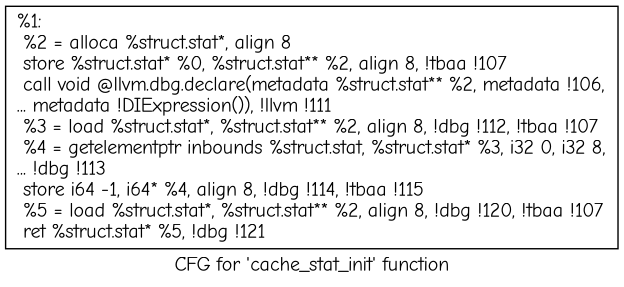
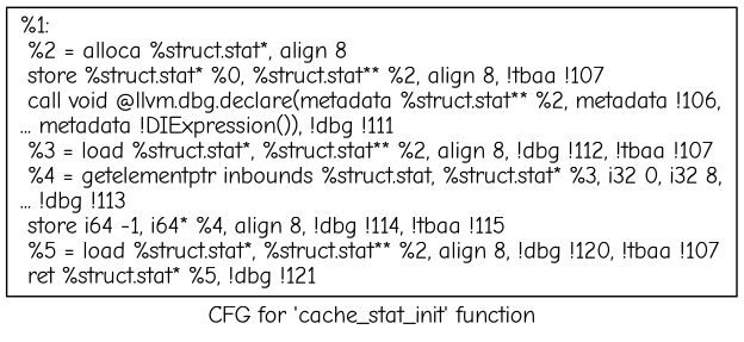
  digraph {
    label="CFG for 'cache_stat_init' function"
    fontname="Comic Neue"
-   n1 [label="{%1:\l  %2 = alloca %struct.stat*, align 8\l  store %struct.stat* %0, %struct.stat** %2, align 8, !tbaa !107\l  call void @llvm.dbg.declare(metadata %struct.stat** %2, metadata !106,\l... metadata !DIExpression()), !llvm !111\l  %3 = load %struct.stat*, %struct.stat** %2, align 8, !dbg !112, !tbaa !107\l  %4 = getelementptr inbounds %struct.stat, %struct.stat* %3, i32 0, i32 8,\l... !dbg !113\l  store i64 -1, i64* %4, align 8, !dbg !114, !tbaa !115\l  %5 = load %struct.stat*, %struct.stat** %2, align 8, !dbg !120, !tbaa !107\l  ret %struct.stat* %5, !dbg !121\l}" shape=record fontname="Comic Neue"]
+   n1 [label="{%1:\l  %2 = alloca %struct.stat*, align 8\l  store %struct.stat* %0, %struct.stat** %2, align 8, !tbaa !107\l  call void @llvm.dbg.declare(metadata %struct.stat** %2, metadata !106,\l... metadata !DIExpression()), !dbg !111\l  %3 = load %struct.stat*, %struct.stat** %2, align 8, !dbg !112, !tbaa !107\l  %4 = getelementptr inbounds %struct.stat, %struct.stat* %3, i32 0, i32 8,\l... !dbg !113\l  store i64 -1, i64* %4, align 8, !dbg !114, !tbaa !115\l  %5 = load %struct.stat*, %struct.stat** %2, align 8, !dbg !120, !tbaa !107\l  ret %struct.stat* %5, !dbg !121\l}" shape=record fontname="Comic Neue"]
  }
